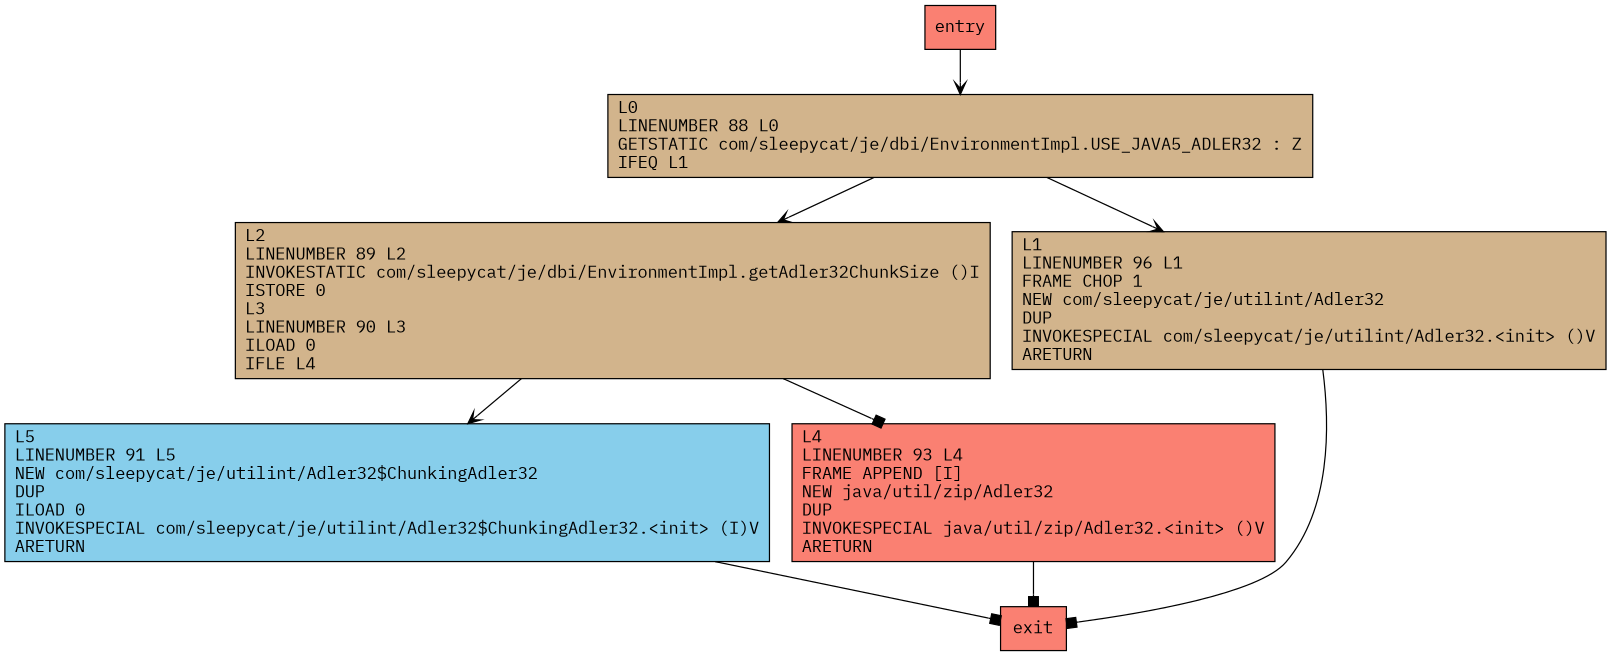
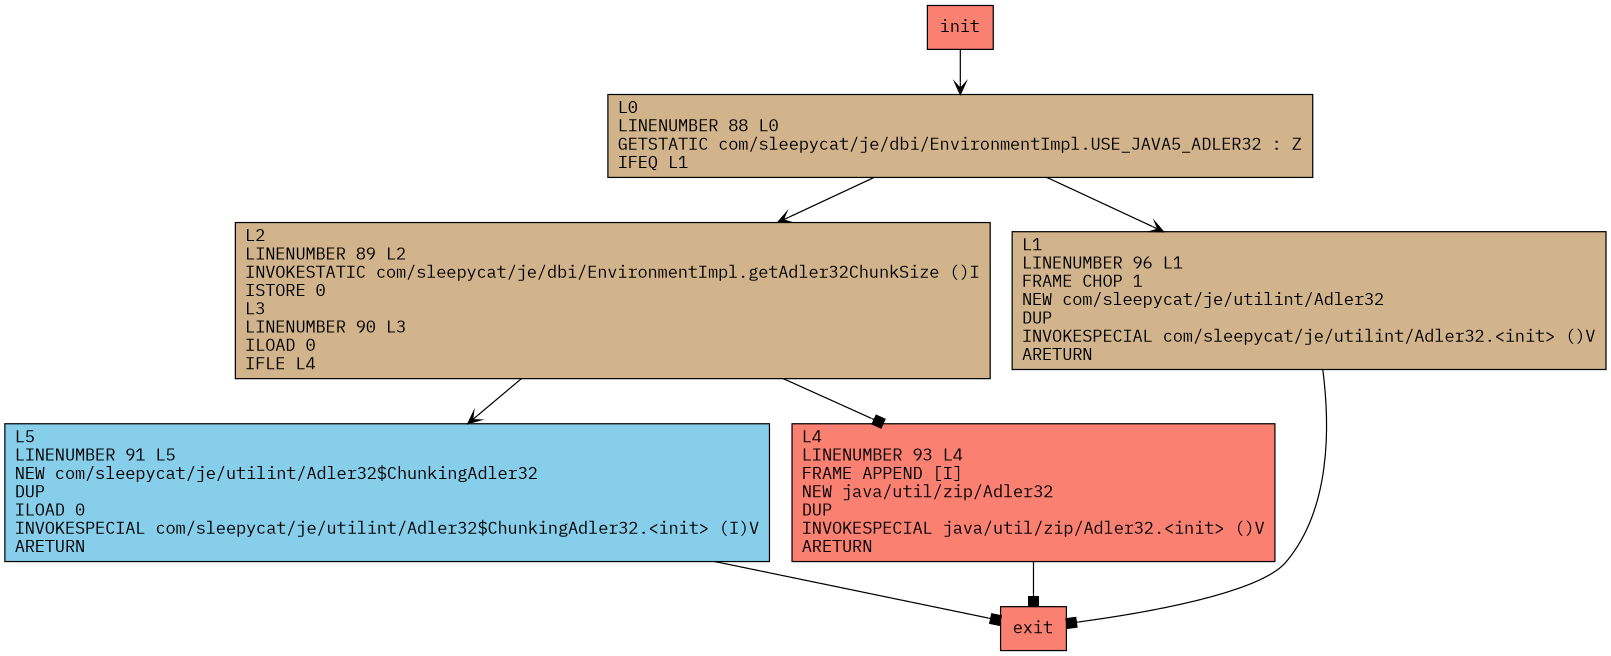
  digraph {
    fontname="IBM Plex Mono"
    node [shape=record style=filled fillcolor=tan fontname="IBM Plex Mono"]
    edge [arrowhead=vee fontname="IBM Plex Mono"]
    n1 [label="L2\lLINENUMBER 89 L2\lINVOKESTATIC com/sleepycat/je/dbi/EnvironmentImpl.getAdler32ChunkSize ()I\lISTORE 0\lL3\lLINENUMBER 90 L3\lILOAD 0\lIFLE L4\l"]
    n2 [label="L5\lLINENUMBER 91 L5\lNEW com/sleepycat/je/utilint/Adler32$ChunkingAdler32\lDUP\lILOAD 0\lINVOKESPECIAL com/sleepycat/je/utilint/Adler32$ChunkingAdler32.\<init\> (I)V\lARETURN\l" fillcolor=skyblue]
    n3 [label="L4\lLINENUMBER 93 L4\lFRAME APPEND [I]\lNEW java/util/zip/Adler32\lDUP\lINVOKESPECIAL java/util/zip/Adler32.\<init\> ()V\lARETURN\l" fillcolor=salmon]
    n4 [label="L1\lLINENUMBER 96 L1\lFRAME CHOP 1\lNEW com/sleepycat/je/utilint/Adler32\lDUP\lINVOKESPECIAL com/sleepycat/je/utilint/Adler32.\<init\> ()V\lARETURN\l"]
    exit [fillcolor=salmon]
    n6 [label="L0\lLINENUMBER 88 L0\lGETSTATIC com/sleepycat/je/dbi/EnvironmentImpl.USE_JAVA5_ADLER32 : Z\lIFEQ L1\l"]
-   entry [fillcolor=salmon]
+   entry [fillcolor=salmon label=init]
    n1 -> n2
    n1 -> n3 [arrowhead=box]
    n2 -> exit [arrowhead=box]
    n3 -> exit [arrowhead=box]
    n4 -> exit [arrowhead=box]
    n6 -> n1
    n6 -> n4
    entry -> n6
  }
